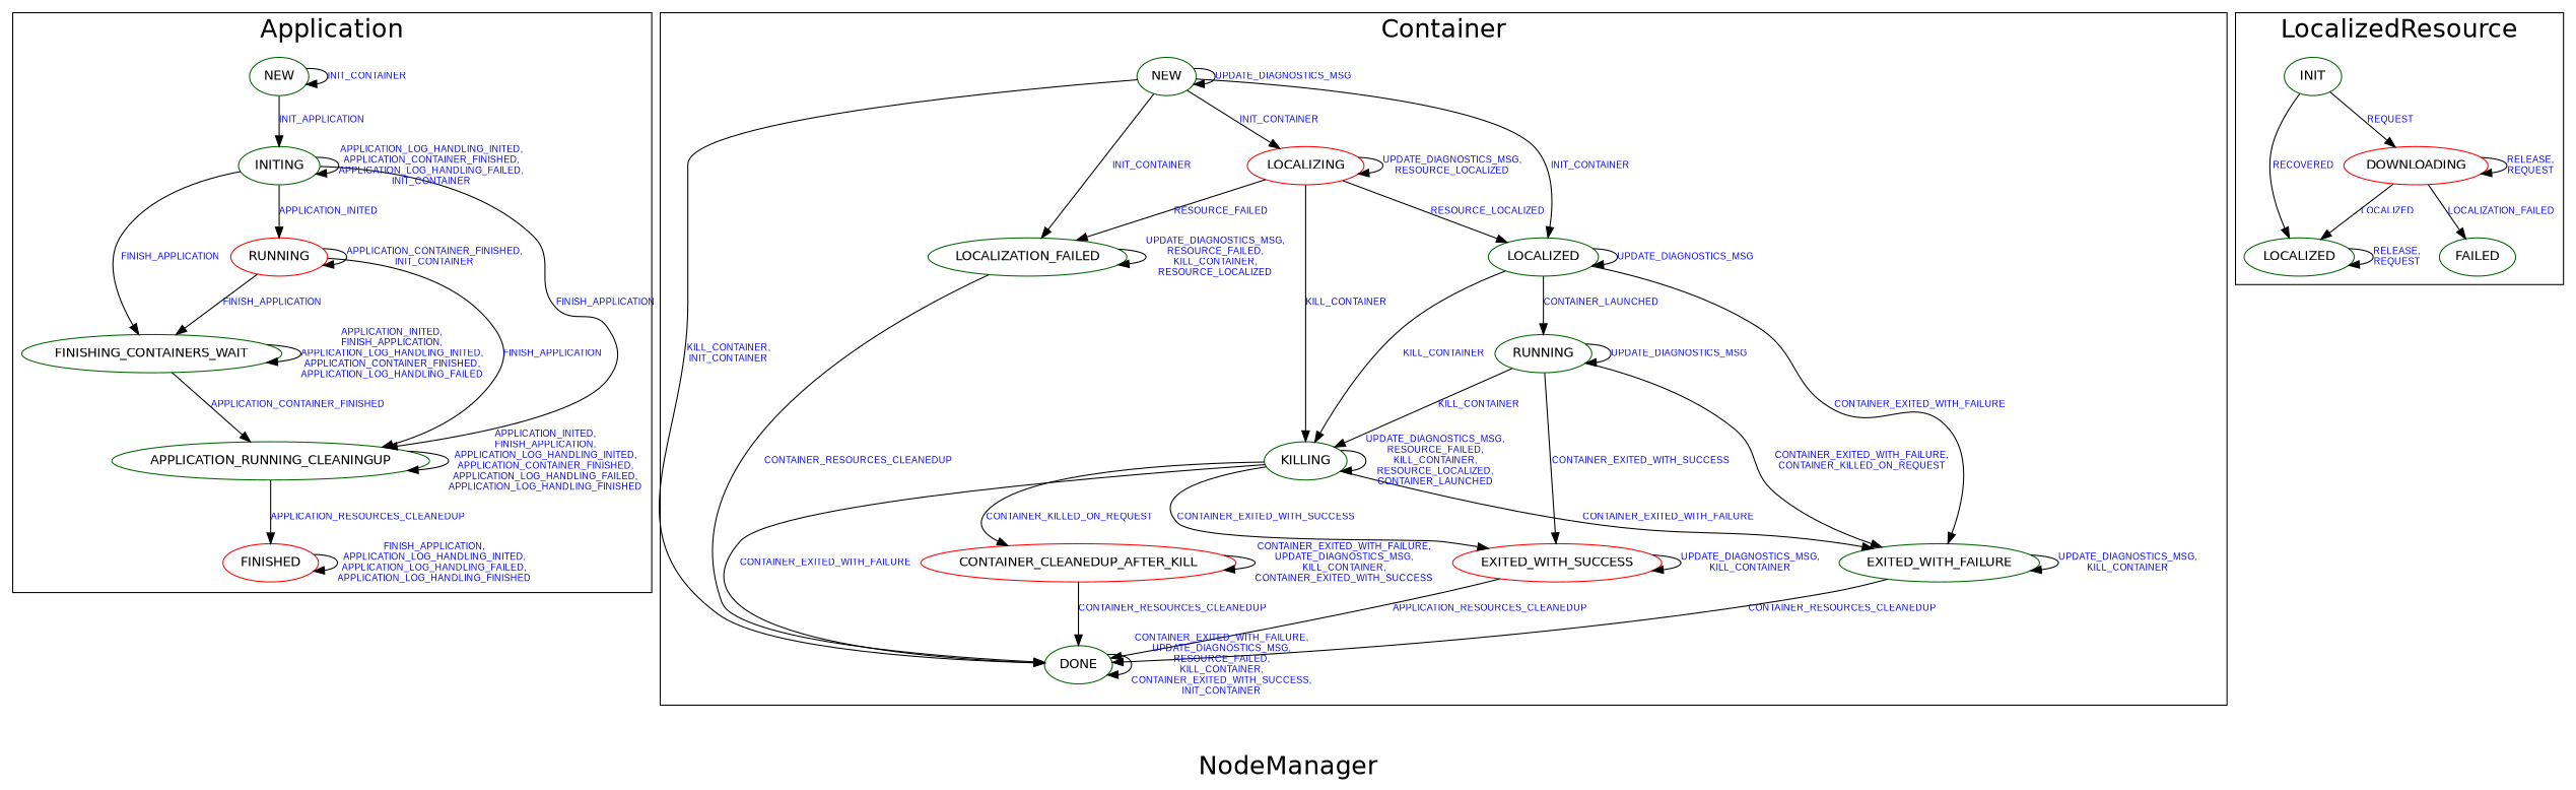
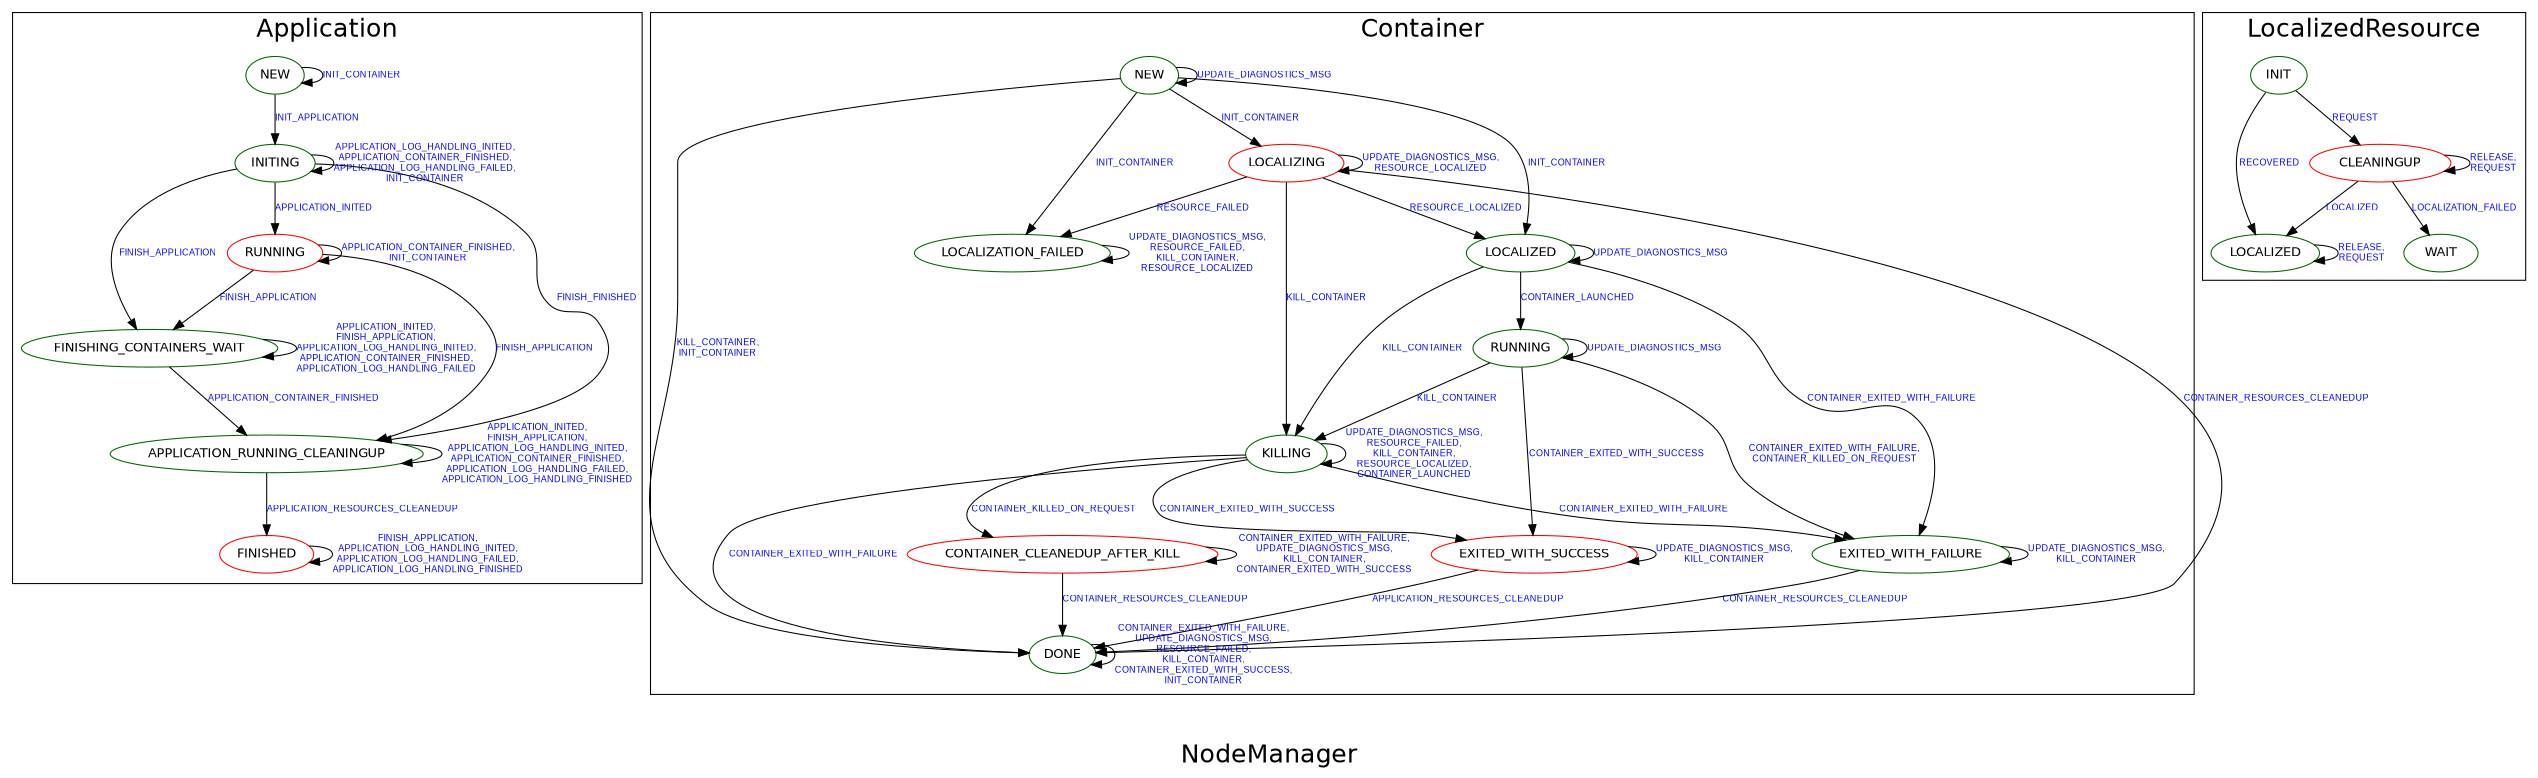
  digraph {
    fontname=Helvetica
    fontsize=24
    label=NodeManager
    node [color=darkgreen fontname=Helvetica fontsize=12]
    edge [fontcolor=blue fontname=Arial fontsize=9]
    n1 [label=APPLICATION_RUNNING_CLEANINGUP]
    n2 [color=red label=FINISHED]
    n3 [label=INITING]
    n4 [color=red label=RUNNING]
    n5 [label=FINISHING_CONTAINERS_WAIT]
    n6 [label=NEW]
    n7 [label=RUNNING]
    n8 [label=EXITED_WITH_FAILURE]
    n9 [label=KILLING]
    n10 [color=red label=EXITED_WITH_SUCCESS]
    n11 [label=DONE]
    n12 [color=red label=CONTAINER_CLEANEDUP_AFTER_KILL]
    n13 [label=LOCALIZATION_FAILED]
    n14 [label=LOCALIZED]
    n15 [label=NEW]
    n16 [color=red label=LOCALIZING]
-   n17 [label=FAILED]
+   n17 [label=WAIT]
    n18 [label=LOCALIZED]
    n19 [label=INIT]
-   n20 [color=red label=DOWNLOADING]
+   n20 [color=red label=CLEANINGUP]
    subgraph cluster_1 {
      label=Application
      n1
      n2
      n3
      n4
      n5
      n6
    }
    subgraph cluster_2 {
      label=Container
      n7
      n8
      n9
      n10
      n11
      n12
      n13
      n14
      n15
      n16
    }
    subgraph cluster_3 {
      label=LocalizedResource
      n17
      n18
      n19
      n20
    }
    n1 -> n1 [label="APPLICATION_INITED,\nFINISH_APPLICATION,\nAPPLICATION_LOG_HANDLING_INITED,\nAPPLICATION_CONTAINER_FINISHED,\nAPPLICATION_LOG_HANDLING_FAILED,\nAPPLICATION_LOG_HANDLING_FINISHED"]
    n1 -> n2 [label=APPLICATION_RESOURCES_CLEANEDUP]
    n2 -> n2 [label="FINISH_APPLICATION,\nAPPLICATION_LOG_HANDLING_INITED,\nAPPLICATION_LOG_HANDLING_FAILED,\nAPPLICATION_LOG_HANDLING_FINISHED"]
-   n3 -> n1 [label=FINISH_APPLICATION]
+   n3 -> n1 [label=FINISH_FINISHED]
    n3 -> n3 [label="APPLICATION_LOG_HANDLING_INITED,\nAPPLICATION_CONTAINER_FINISHED,\nAPPLICATION_LOG_HANDLING_FAILED,\nINIT_CONTAINER"]
    n3 -> n4 [label=APPLICATION_INITED]
    n3 -> n5 [label=FINISH_APPLICATION]
    n4 -> n1 [label=FINISH_APPLICATION]
    n4 -> n4 [label="APPLICATION_CONTAINER_FINISHED,\nINIT_CONTAINER"]
    n4 -> n5 [label=FINISH_APPLICATION]
    n5 -> n1 [label=APPLICATION_CONTAINER_FINISHED]
    n5 -> n5 [label="APPLICATION_INITED,\nFINISH_APPLICATION,\nAPPLICATION_LOG_HANDLING_INITED,\nAPPLICATION_CONTAINER_FINISHED,\nAPPLICATION_LOG_HANDLING_FAILED"]
    n6 -> n3 [label=INIT_APPLICATION]
    n6 -> n6 [label=INIT_CONTAINER]
    n7 -> n7 [label=UPDATE_DIAGNOSTICS_MSG]
    n7 -> n8 [label="CONTAINER_EXITED_WITH_FAILURE,\nCONTAINER_KILLED_ON_REQUEST"]
    n7 -> n9 [label=KILL_CONTAINER]
    n7 -> n10 [label=CONTAINER_EXITED_WITH_SUCCESS]
    n8 -> n8 [label="UPDATE_DIAGNOSTICS_MSG,\nKILL_CONTAINER"]
    n8 -> n11 [label=CONTAINER_RESOURCES_CLEANEDUP]
    n9 -> n8 [label=CONTAINER_EXITED_WITH_FAILURE]
    n9 -> n9 [label="UPDATE_DIAGNOSTICS_MSG,\nRESOURCE_FAILED,\nKILL_CONTAINER,\nRESOURCE_LOCALIZED,\nCONTAINER_LAUNCHED"]
    n9 -> n10 [label=CONTAINER_EXITED_WITH_SUCCESS]
    n9 -> n11 [label=CONTAINER_EXITED_WITH_FAILURE]
    n9 -> n12 [label=CONTAINER_KILLED_ON_REQUEST]
    n10 -> n10 [label="UPDATE_DIAGNOSTICS_MSG,\nKILL_CONTAINER"]
    n10 -> n11 [label=APPLICATION_RESOURCES_CLEANEDUP]
    n11 -> n11 [label="CONTAINER_EXITED_WITH_FAILURE,\nUPDATE_DIAGNOSTICS_MSG,\nRESOURCE_FAILED,\nKILL_CONTAINER,\nCONTAINER_EXITED_WITH_SUCCESS,\nINIT_CONTAINER"]
    n12 -> n11 [label=CONTAINER_RESOURCES_CLEANEDUP]
    n12 -> n12 [label="CONTAINER_EXITED_WITH_FAILURE,\nUPDATE_DIAGNOSTICS_MSG,\nKILL_CONTAINER,\nCONTAINER_EXITED_WITH_SUCCESS"]
-   n13 -> n11 [label=CONTAINER_RESOURCES_CLEANEDUP]
+   n16 -> n11 [label=CONTAINER_RESOURCES_CLEANEDUP]
    n13 -> n13 [label="UPDATE_DIAGNOSTICS_MSG,\nRESOURCE_FAILED,\nKILL_CONTAINER,\nRESOURCE_LOCALIZED"]
    n14 -> n7 [label=CONTAINER_LAUNCHED]
    n14 -> n8 [label=CONTAINER_EXITED_WITH_FAILURE]
    n14 -> n9 [label=KILL_CONTAINER]
    n14 -> n14 [label=UPDATE_DIAGNOSTICS_MSG]
    n15 -> n11 [label="KILL_CONTAINER,\nINIT_CONTAINER"]
    n15 -> n13 [label=INIT_CONTAINER]
    n15 -> n14 [label=INIT_CONTAINER]
    n15 -> n15 [label=UPDATE_DIAGNOSTICS_MSG]
    n15 -> n16 [label=INIT_CONTAINER]
    n16 -> n9 [label=KILL_CONTAINER]
    n16 -> n13 [label=RESOURCE_FAILED]
    n16 -> n14 [label=RESOURCE_LOCALIZED]
    n16 -> n16 [label="UPDATE_DIAGNOSTICS_MSG,\nRESOURCE_LOCALIZED"]
    n18 -> n18 [label="RELEASE,\nREQUEST"]
    n19 -> n18 [label=RECOVERED]
    n19 -> n20 [label=REQUEST]
    n20 -> n17 [label=LOCALIZATION_FAILED]
    n20 -> n18 [label=LOCALIZED]
    n20 -> n20 [label="RELEASE,\nREQUEST"]
  }
